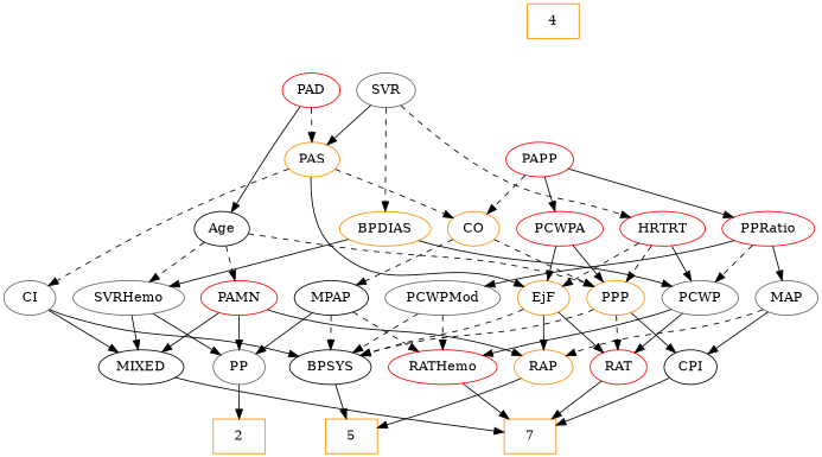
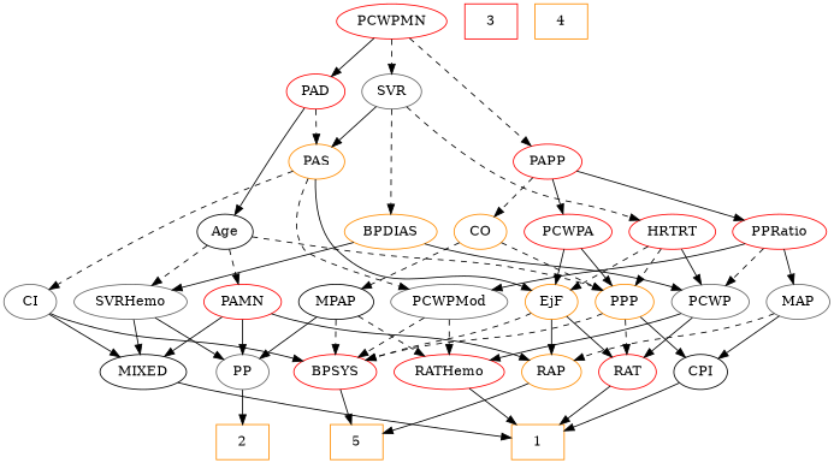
  strict digraph {
    node [color=red]
    edge [style=solid]
-   1 [color=darkorange height=0.5 shape=box width=0.75 label=7]
+   1 [color=darkorange height=0.5 shape=box width=0.75]
    2 [color=darkorange height=0.5 shape=box width=0.75]
+   3 [height=0.5 shape=box width=0.75]
    4 [color=darkorange height=0.5 shape=box width=0.75]
    5 [color=darkorange height=0.5 shape=box width=0.75]
    Age [color=black height=0.5 width=0.75]
    PAMN [height=0.5 width=1.011]
    SVRHemo [color=gray40 height=0.5 width=1.3902]
    PPP [color=darkorange height=0.5 width=0.75]
    RAP [color=darkorange height=0.5 width=0.77632]
    MIXED [color=black height=0.5 width=1.1193]
    PP [color=gray40 height=0.5 width=0.75]
-   BPSYS [color=black height=0.5 width=1.0471]
+   BPSYS [height=0.5 width=1.0471]
    RAT [height=0.5 width=0.75827]
    CPI [color=black height=0.5 width=0.75]
    EjF [color=darkorange height=0.5 width=0.75]
    MPAP [color=black height=0.5 width=0.97491]
    RATHemo [height=0.5 width=1.3721]
    PAD [height=0.5 width=0.79437]
    PAS [color=darkorange height=0.5 width=0.75]
    PCWPMod [color=gray40 height=0.5 width=1.4443]
    CI [color=gray40 height=0.5 width=0.75]
    CO [color=darkorange height=0.5 width=0.75]
    SVR [color=gray40 height=0.5 width=0.77632]
    BPDIAS [color=darkorange height=0.5 width=1.1735]
    HRTRT [height=0.5 width=1.1013]
    PCWP [color=gray40 height=0.5 width=0.97491]
    PCWPA [height=0.5 width=1.1555]
+   PCWPMN [height=0.5 width=1.3902]
    PAPP [height=0.5 width=0.88464]
    PPRatio [height=0.5 width=1.1013]
    MAP [color=gray40 height=0.5 width=0.84854]
    Age -> PAMN [style=dashed]
    Age -> SVRHemo [style=dashed]
    Age -> PPP [style=dashed]
    PAMN -> RAP
    PAMN -> MIXED
    PAMN -> PP
    SVRHemo -> MIXED
    SVRHemo -> PP
    PPP -> BPSYS [style=dashed]
    PPP -> RAT [style=dashed]
    PPP -> CPI
    RAP -> 5
    MIXED -> 1
    PP -> 2
    BPSYS -> 5
    RAT -> 1
    CPI -> 1
    EjF -> RAP
    EjF -> BPSYS [style=dashed]
    EjF -> RAT
    MPAP -> PP
    MPAP -> BPSYS [style=dashed]
    MPAP -> RATHemo [style=dashed]
    RATHemo -> 1
    PAD -> Age
    PAD -> PAS [style=dashed]
    PAS -> EjF
-   PAS -> CO [style=dashed]
+   PAS -> PCWPMod [style=dashed]
    PAS -> CI [style=dashed]
    PCWPMod -> BPSYS [style=dashed]
    PCWPMod -> RATHemo [style=dashed]
    CI -> MIXED
    CI -> BPSYS
    CO -> PPP [style=dashed]
    CO -> MPAP [style=dashed]
    SVR -> PAS
    SVR -> BPDIAS [style=dashed]
    SVR -> HRTRT [style=dashed]
    BPDIAS -> SVRHemo
    BPDIAS -> PCWP
    HRTRT -> PPP [style=dashed]
    HRTRT -> EjF [style=dashed]
    HRTRT -> PCWP
    PCWP -> RAT
    PCWP -> RATHemo
    PCWPA -> PPP
    PCWPA -> EjF
+   PCWPMN -> PAD
+   PCWPMN -> SVR [style=dashed]
+   PCWPMN -> PAPP [style=dashed]
    PAPP -> CO [style=dashed]
    PAPP -> PCWPA
    PAPP -> PPRatio
    PPRatio -> PCWPMod
    PPRatio -> PCWP [style=dashed]
    PPRatio -> MAP
    MAP -> RAP [style=dashed]
    MAP -> CPI
  }
